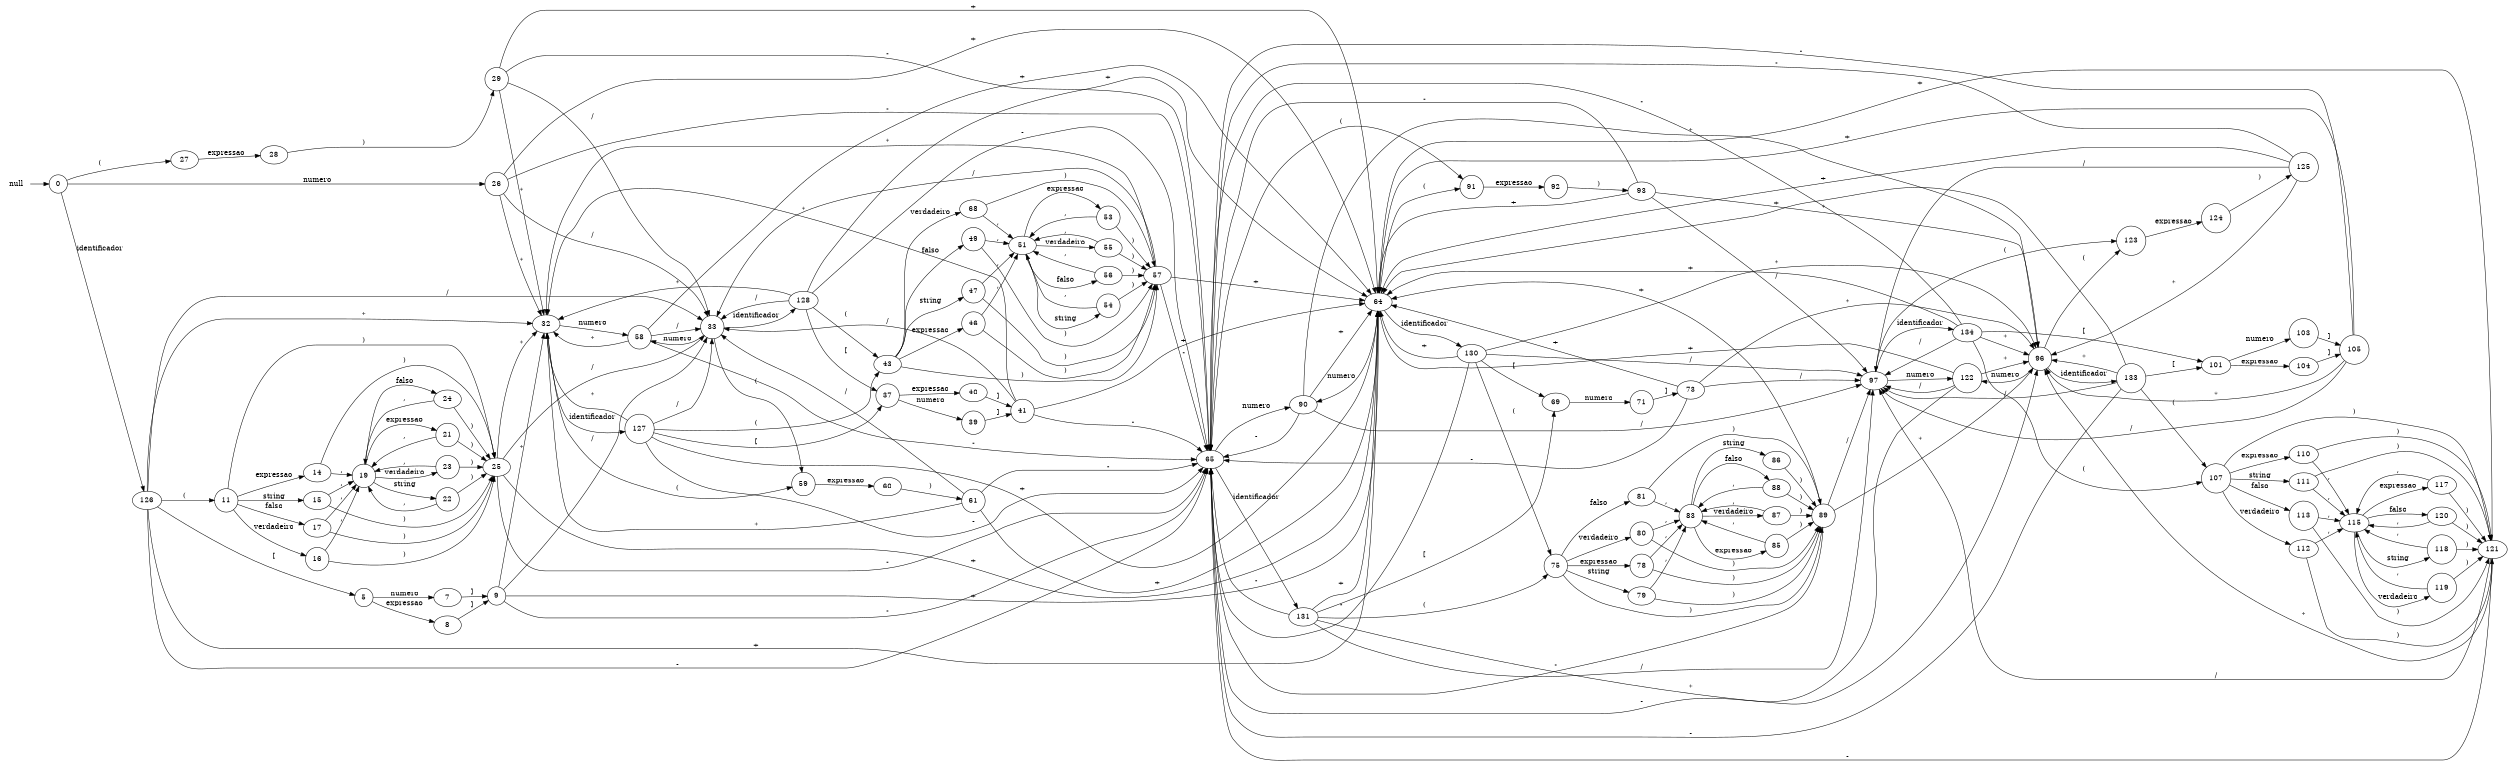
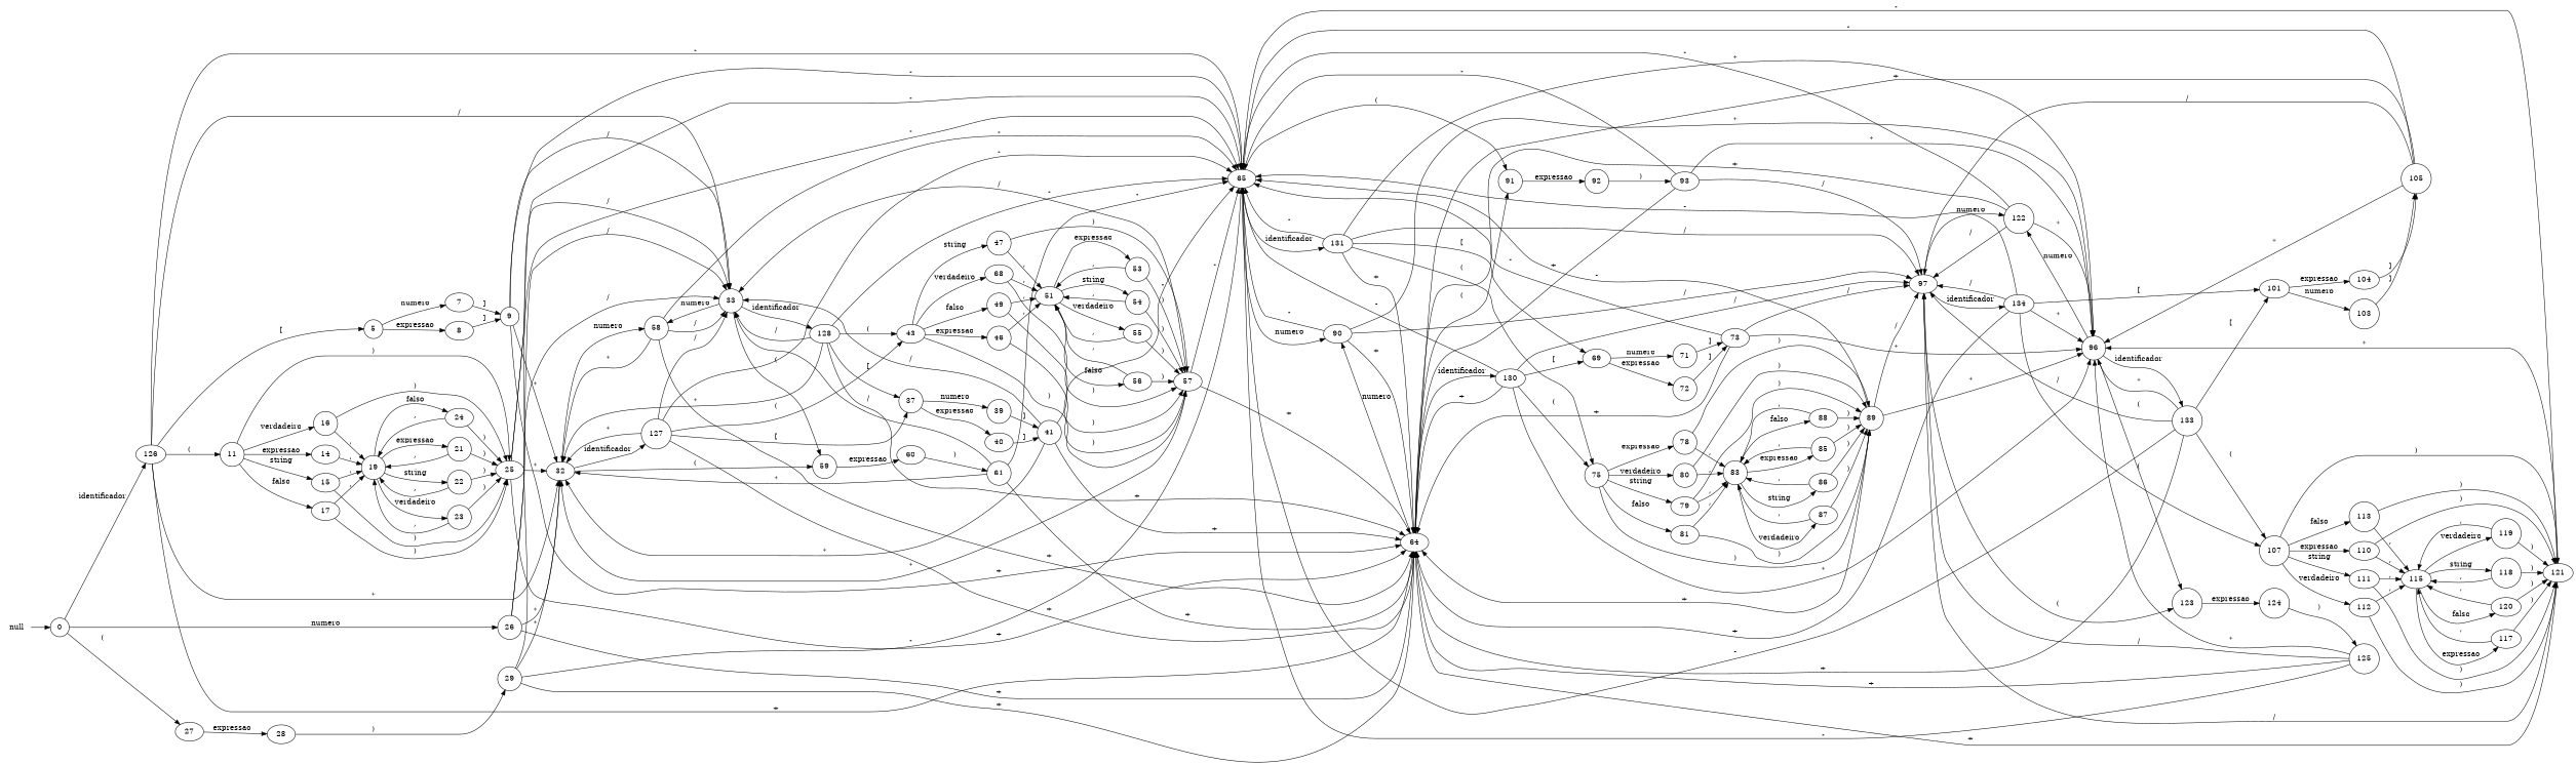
  digraph {
    rankdir=LR
    node [shape=circle]
    null [shape=plaintext]
    0
    26
    126 [shape=ellipse]
    27 [shape=ellipse]
    32 [shape=ellipse]
    9
    33
    64 [shape=ellipse]
    65 [shape=ellipse]
    58
    127
    59
    128 [shape=ellipse]
    90 [shape=ellipse]
    130 [shape=ellipse]
    91
    131 [shape=ellipse]
    25 [shape=ellipse]
    29
    41
    57 [shape=ellipse]
    61
    73 [shape=ellipse]
    96
    97 [shape=ellipse]
    122
    133
    123
    134 [shape=ellipse]
    89
    93 [shape=ellipse]
    105
    121 [shape=ellipse]
    125
    5
    11
    7 [shape=ellipse]
    8 [shape=ellipse]
    14 [shape=ellipse]
    15 [shape=ellipse]
    16
    17 [shape=ellipse]
    37
    43 [shape=ellipse]
    39
    40 [shape=ellipse]
    46
    47
    n50 [label=68 shape=ellipse]
    49
    69 [shape=ellipse]
    75
    71
+   72
    78
    79 [shape=ellipse]
    80
    81 [shape=ellipse]
    101 [shape=ellipse]
    107
    103
    104 [shape=ellipse]
    110 [shape=ellipse]
    111 [shape=ellipse]
    112 [shape=ellipse]
    113
    28 [shape=ellipse]
    60 [shape=ellipse]
    92
    19
    21
    22
    23
    24 [shape=ellipse]
    51 [shape=ellipse]
    53
    54
    55 [shape=ellipse]
    56 [shape=ellipse]
    124
    83
    85
    86 [shape=ellipse]
    87 [shape=ellipse]
    88 [shape=ellipse]
    115 [shape=ellipse]
    117 [shape=ellipse]
    118
    119
    120 [shape=ellipse]
    null -> 0
    0 -> 26 [label=numero]
    0 -> 126 [label=identificador]
    0 -> 27 [label="("]
    26 -> 32 [label="*"]
    26 -> 33 [label="/"]
    26 -> 64 [label="+"]
    26 -> 65 [label="-"]
    126 -> 32 [label="*"]
    126 -> 33 [label="/"]
    126 -> 64 [label="+"]
    126 -> 65 [label="-"]
    126 -> 5 [label="["]
    126 -> 11 [label="("]
    27 -> 28 [label=expressao]
    32 -> 58 [label=numero]
    32 -> 127 [label=identificador]
    32 -> 59 [label="("]
    9 -> 32 [label="*"]
    9 -> 33 [label="/"]
    9 -> 64 [label="+"]
    9 -> 65 [label="-"]
    33 -> 58 [label=numero]
    33 -> 59 [label="("]
    33 -> 128 [label=identificador]
    64 -> 90 [label=numero]
    64 -> 130 [label=identificador]
    64 -> 91 [label="("]
    65 -> 90 [label=numero]
    65 -> 91 [label="("]
    65 -> 131 [label=identificador]
    58 -> 32 [label="*"]
    58 -> 33 [label="/"]
    58 -> 64 [label="+"]
    58 -> 65 [label="-"]
    127 -> 32 [label="*"]
    127 -> 33 [label="/"]
    127 -> 64 [label="+"]
    127 -> 65 [label="-"]
    127 -> 37 [label="["]
    127 -> 43 [label="("]
    59 -> 60 [label=expressao]
    128 -> 32 [label="*"]
    128 -> 33 [label="/"]
    128 -> 64 [label="+"]
    128 -> 65 [label="-"]
    128 -> 37 [label="["]
    128 -> 43 [label="("]
    90 -> 64 [label="+"]
    90 -> 65 [label="-"]
    90 -> 96 [label="*"]
    90 -> 97 [label="/"]
    130 -> 64 [label="+"]
    130 -> 65 [label="-"]
    130 -> 96 [label="*"]
    130 -> 97 [label="/"]
    130 -> 69 [label="["]
    130 -> 75 [label="("]
    91 -> 92 [label=expressao]
    131 -> 64 [label="+"]
    131 -> 65 [label="-"]
    131 -> 96 [label="*"]
    131 -> 97 [label="/"]
    131 -> 69 [label="["]
    131 -> 75 [label="("]
    25 -> 32 [label="*"]
    25 -> 33 [label="/"]
    25 -> 64 [label="+"]
    25 -> 65 [label="-"]
    29 -> 32 [label="*"]
    29 -> 33 [label="/"]
    29 -> 64 [label="+"]
    29 -> 65 [label="-"]
    41 -> 32 [label="*"]
    41 -> 33 [label="/"]
    41 -> 64 [label="+"]
    41 -> 65 [label="-"]
    57 -> 32 [label="*"]
    57 -> 33 [label="/"]
    57 -> 64 [label="+"]
    57 -> 65 [label="-"]
    61 -> 32 [label="*"]
    61 -> 33 [label="/"]
    61 -> 64 [label="+"]
    61 -> 65 [label="-"]
    73 -> 64 [label="+"]
    73 -> 65 [label="-"]
    73 -> 96 [label="*"]
    73 -> 97 [label="/"]
    96 -> 122 [label=numero]
    96 -> 133 [label=identificador]
    96 -> 123 [label="("]
    97 -> 122 [label=numero]
    97 -> 123 [label="("]
    97 -> 134 [label=identificador]
    122 -> 64 [label="+"]
    122 -> 65 [label="-"]
    122 -> 96 [label="*"]
    122 -> 97 [label="/"]
    133 -> 64 [label="+"]
    133 -> 65 [label="-"]
    133 -> 96 [label="*"]
    133 -> 97 [label="/"]
    133 -> 101 [label="["]
    133 -> 107 [label="("]
    123 -> 124 [label=expressao]
    134 -> 64 [label="+"]
    134 -> 65 [label="-"]
    134 -> 96 [label="*"]
    134 -> 97 [label="/"]
    134 -> 101 [label="["]
    134 -> 107 [label="("]
    89 -> 64 [label="+"]
    89 -> 65 [label="-"]
    89 -> 96 [label="*"]
    89 -> 97 [label="/"]
    93 -> 64 [label="+"]
    93 -> 65 [label="-"]
    93 -> 96 [label="*"]
    93 -> 97 [label="/"]
    105 -> 64 [label="+"]
    105 -> 65 [label="-"]
    105 -> 96 [label="*"]
    105 -> 97 [label="/"]
    121 -> 64 [label="+"]
    121 -> 65 [label="-"]
    121 -> 96 [label="*"]
    121 -> 97 [label="/"]
    125 -> 64 [label="+"]
    125 -> 65 [label="-"]
    125 -> 96 [label="*"]
    125 -> 97 [label="/"]
    5 -> 7 [label=numero]
    5 -> 8 [label=expressao]
    11 -> 25 [label=")"]
    11 -> 14 [label=expressao]
    11 -> 15 [label=string]
    11 -> 16 [label=verdadeiro]
    11 -> 17 [label=falso]
    7 -> 9 [label="]"]
    8 -> 9 [label="]"]
-   14 -> 25 [label=")"]
    14 -> 19 [label=","]
    15 -> 25 [label=")"]
    15 -> 19 [label=","]
    16 -> 25 [label=")"]
    16 -> 19 [label=","]
    17 -> 25 [label=")"]
    17 -> 19 [label=","]
    37 -> 39 [label=numero]
    37 -> 40 [label=expressao]
    43 -> 57 [label=")"]
    43 -> 46 [label=expressao]
    43 -> 47 [label=string]
    43 -> n50 [label=verdadeiro]
    43 -> 49 [label=falso]
    39 -> 41 [label="]"]
    40 -> 41 [label="]"]
    46 -> 57 [label=")"]
    46 -> 51 [label=","]
    47 -> 57 [label=")"]
    47 -> 51 [label=","]
    n50 -> 57 [label=")"]
    n50 -> 51 [label=","]
    49 -> 57 [label=")"]
    49 -> 51 [label=","]
    69 -> 71 [label=numero]
+   69 -> 72 [label=expressao]
    75 -> 89 [label=")"]
    75 -> 78 [label=expressao]
    75 -> 79 [label=string]
    75 -> 80 [label=verdadeiro]
    75 -> 81 [label=falso]
    71 -> 73 [label="]"]
+   72 -> 73 [label="]"]
    78 -> 89 [label=")"]
    78 -> 83 [label=","]
    79 -> 89 [label=")"]
    79 -> 83 [label=","]
    80 -> 89 [label=")"]
    80 -> 83 [label=","]
    81 -> 89 [label=")"]
    81 -> 83 [label=","]
    101 -> 103 [label=numero]
    101 -> 104 [label=expressao]
    107 -> 121 [label=")"]
    107 -> 110 [label=expressao]
    107 -> 111 [label=string]
    107 -> 112 [label=verdadeiro]
    107 -> 113 [label=falso]
    103 -> 105 [label="]"]
    104 -> 105 [label="]"]
    110 -> 121 [label=")"]
    110 -> 115 [label=","]
    111 -> 121 [label=")"]
    111 -> 115 [label=","]
    112 -> 121 [label=")"]
    112 -> 115 [label=","]
    113 -> 121 [label=")"]
    113 -> 115 [label=","]
    28 -> 29 [label=")"]
    60 -> 61 [label=")"]
    92 -> 93 [label=")"]
    19 -> 21 [label=expressao]
    19 -> 22 [label=string]
    19 -> 23 [label=verdadeiro]
    19 -> 24 [label=falso]
    21 -> 25 [label=")"]
    21 -> 19 [label=","]
    22 -> 25 [label=")"]
    22 -> 19 [label=","]
    23 -> 25 [label=")"]
    23 -> 19 [label=","]
    24 -> 25 [label=")"]
    24 -> 19 [label=","]
    51 -> 53 [label=expressao]
    51 -> 54 [label=string]
    51 -> 55 [label=verdadeiro]
    51 -> 56 [label=falso]
    53 -> 57 [label=")"]
    53 -> 51 [label=","]
    54 -> 57 [label=")"]
    54 -> 51 [label=","]
    55 -> 57 [label=")"]
    55 -> 51 [label=","]
    56 -> 57 [label=")"]
    56 -> 51 [label=","]
    124 -> 125 [label=")"]
    83 -> 85 [label=expressao]
    83 -> 86 [label=string]
    83 -> 87 [label=verdadeiro]
    83 -> 88 [label=falso]
    85 -> 89 [label=")"]
    85 -> 83 [label=","]
    86 -> 89 [label=")"]
+   86 -> 83 [label=","]
    87 -> 89 [label=")"]
    87 -> 83 [label=","]
    88 -> 89 [label=")"]
    88 -> 83 [label=","]
    115 -> 117 [label=expressao]
    115 -> 118 [label=string]
    115 -> 119 [label=verdadeiro]
    115 -> 120 [label=falso]
    117 -> 121 [label=")"]
    117 -> 115 [label=","]
    118 -> 121 [label=")"]
    118 -> 115 [label=","]
    119 -> 121 [label=")"]
    119 -> 115 [label=","]
    120 -> 121 [label=")"]
    120 -> 115 [label=","]
  }
